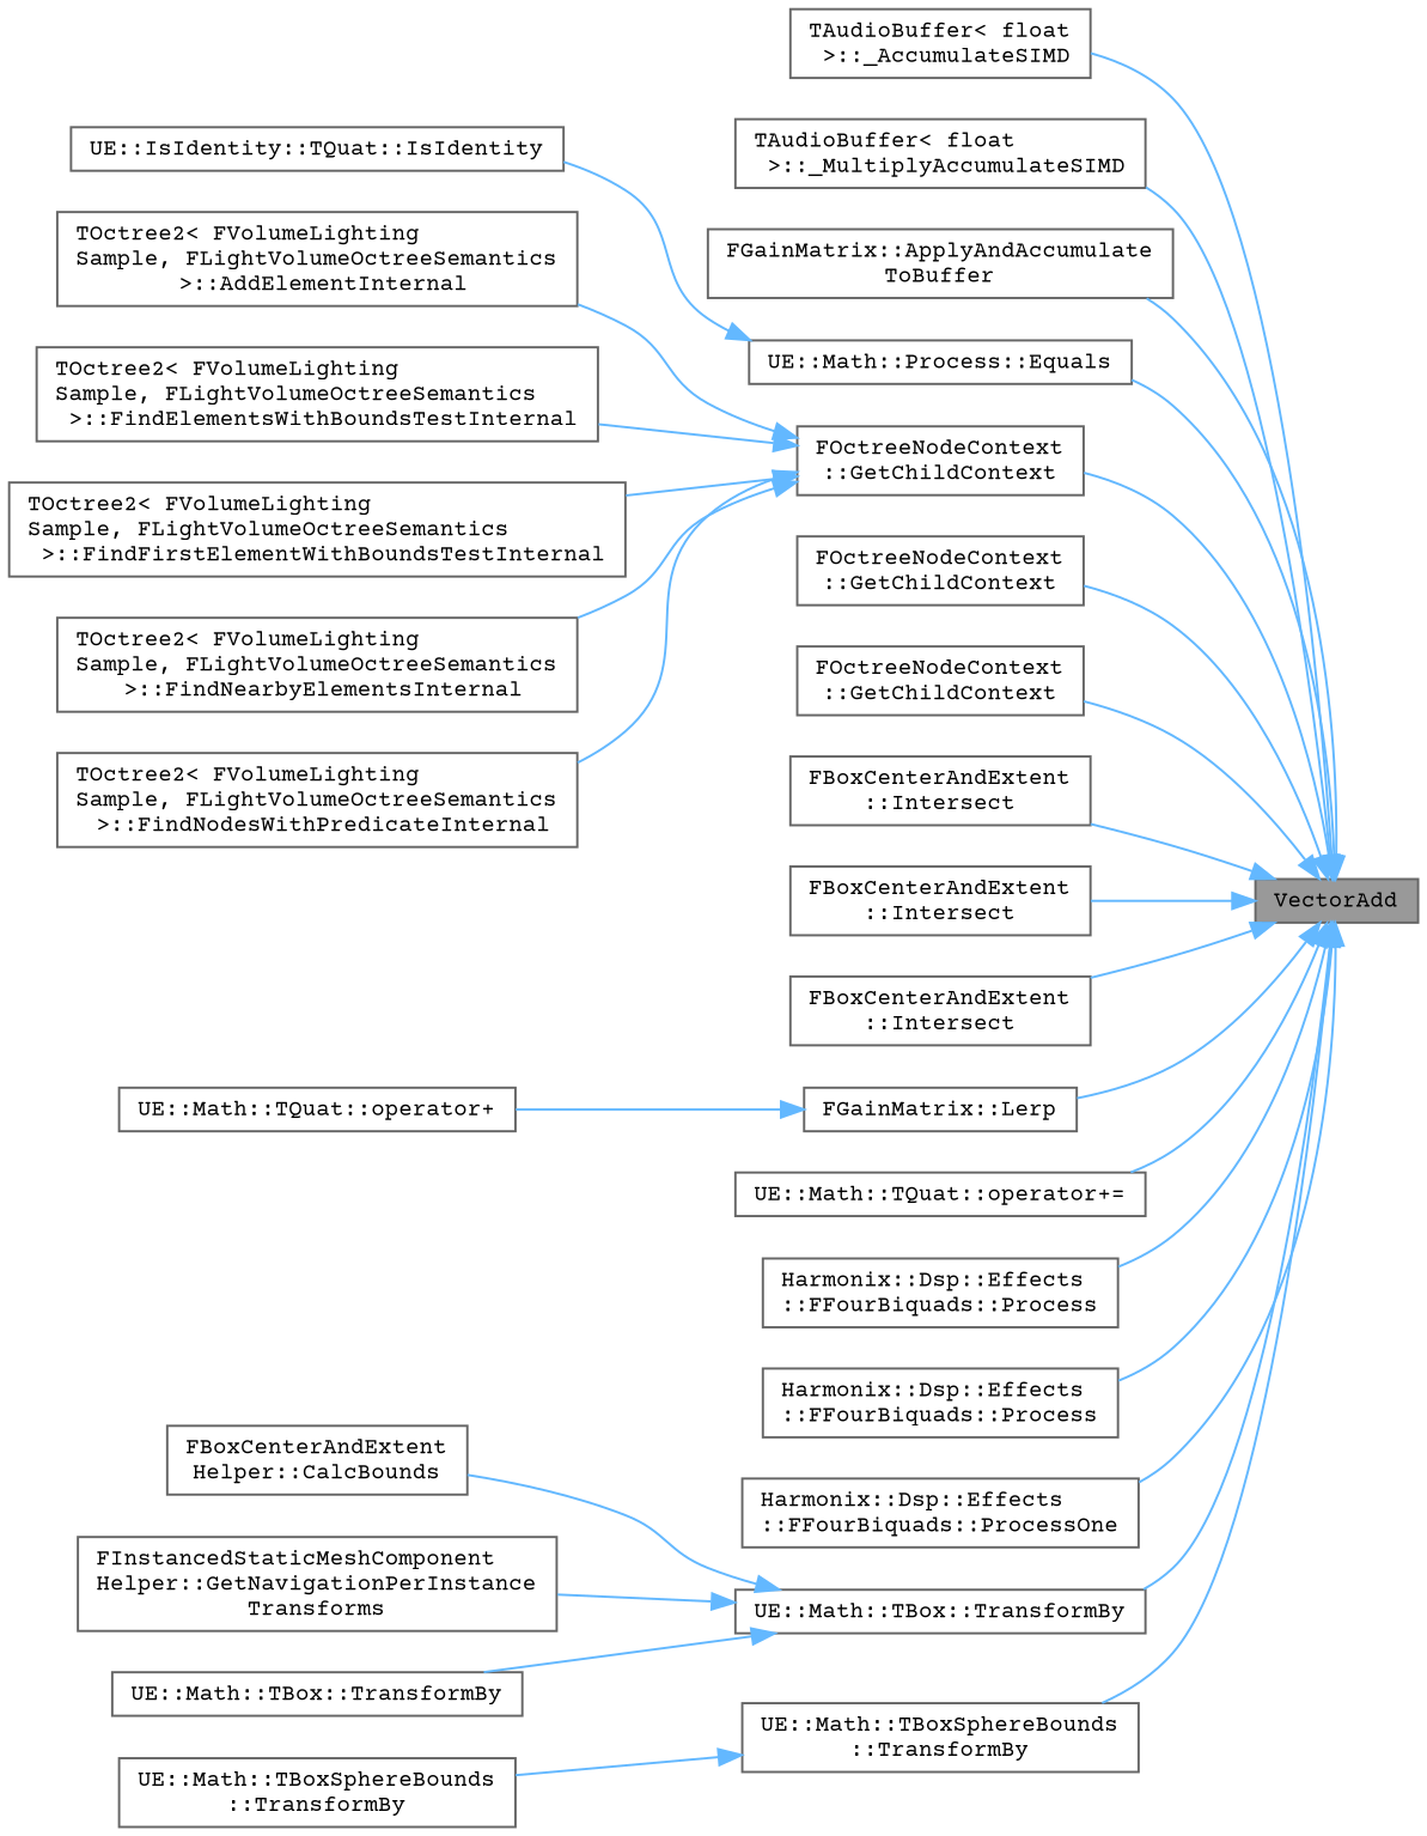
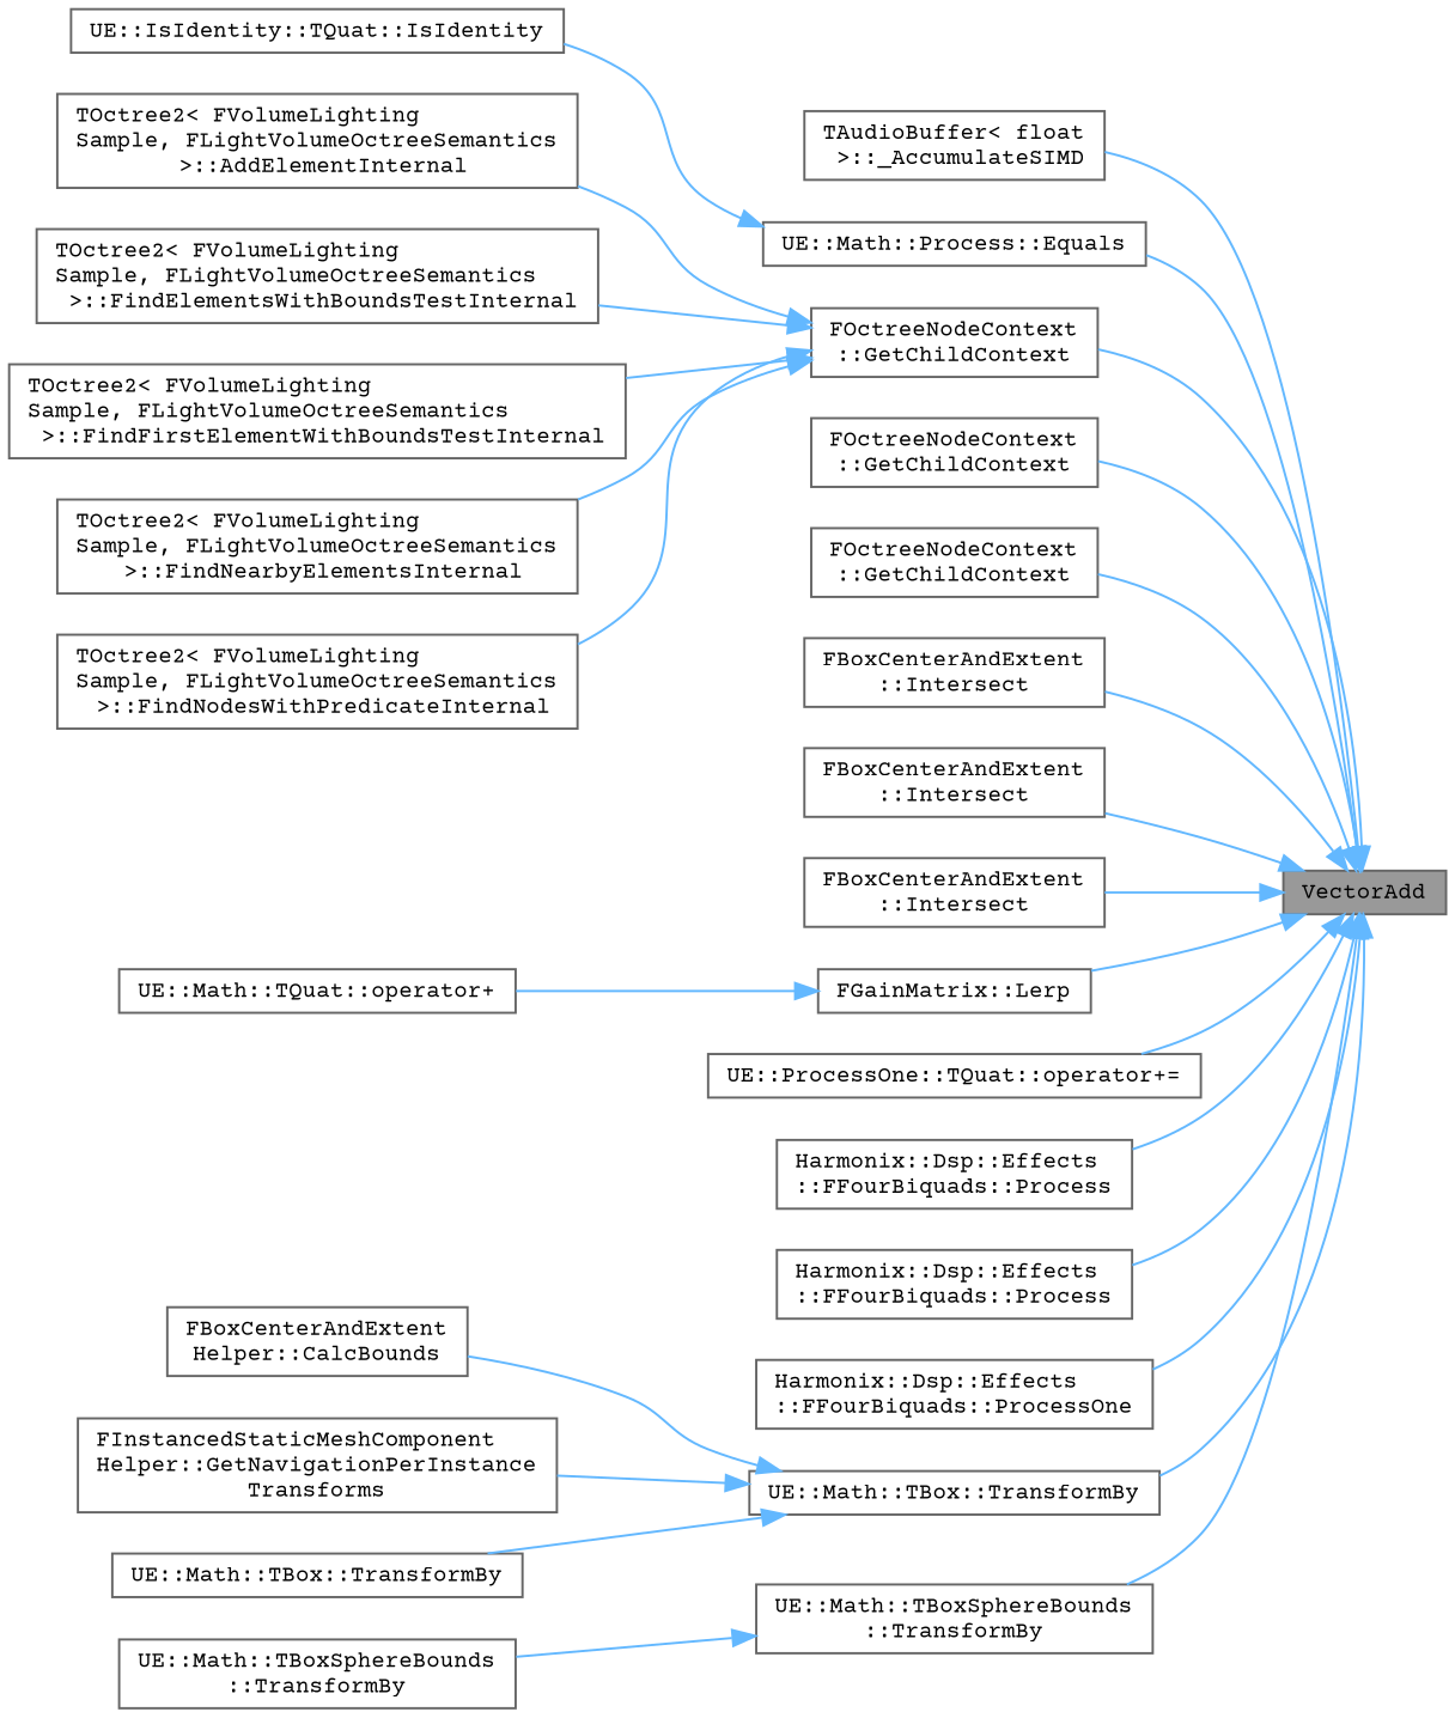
  digraph {
    fontname="Courier Prime"
    rankdir=RL
    node [color=grey40 fillcolor=white fontname="Courier Prime" fontsize=10 shape=box style=filled]
    edge [color=steelblue1 dir=back fontname="Courier Prime" fontsize=10 labelfontname=Helvetica labelfontsize=10 style=solid]
    n1 [color=gray40 fillcolor=grey60 fontcolor=black height=0.2 label=VectorAdd width=0.4]
    n2 [height=0.2 label="TAudioBuffer\< float\l \>::_AccumulateSIMD" width=0.4]
-   n3 [height=0.2 label="TAudioBuffer\< float\l \>::_MultiplyAccumulateSIMD" width=0.4]
-   n4 [height=0.2 label="FGainMatrix::ApplyAndAccumulate\lToBuffer" width=0.4]
    n5 [height=0.2 label="UE::Math::Process::Equals" width=0.4]
    n6 [height=0.2 label="FOctreeNodeContext\l::GetChildContext" width=0.4]
    n7 [height=0.2 label="FOctreeNodeContext\l::GetChildContext" width=0.4]
    n8 [height=0.2 label="FOctreeNodeContext\l::GetChildContext" width=0.4]
    n9 [height=0.2 label="FBoxCenterAndExtent\l::Intersect" width=0.4]
    n10 [height=0.2 label="FBoxCenterAndExtent\l::Intersect" width=0.4]
    n11 [height=0.2 label="FBoxCenterAndExtent\l::Intersect" width=0.4]
    n12 [height=0.2 label="FGainMatrix::Lerp" width=0.4]
-   n13 [height=0.2 label="UE::Math::TQuat::operator+=" width=0.4]
+   n13 [height=0.2 label="UE::ProcessOne::TQuat::operator+=" width=0.4]
    n14 [height=0.2 label="Harmonix::Dsp::Effects\l::FFourBiquads::Process" width=0.4]
    n15 [height=0.2 label="Harmonix::Dsp::Effects\l::FFourBiquads::Process" width=0.4]
    n16 [height=0.2 label="Harmonix::Dsp::Effects\l::FFourBiquads::ProcessOne" width=0.4]
    n17 [height=0.2 label="UE::Math::TBox::TransformBy" width=0.4]
    n18 [height=0.2 label="UE::Math::TBoxSphereBounds\l::TransformBy" width=0.4]
    n19 [height=0.2 label="UE::IsIdentity::TQuat::IsIdentity" width=0.4]
    n20 [height=0.2 label="TOctree2\< FVolumeLighting\lSample, FLightVolumeOctreeSemantics\l \>::AddElementInternal" width=0.4]
    n21 [height=0.2 label="TOctree2\< FVolumeLighting\lSample, FLightVolumeOctreeSemantics\l \>::FindElementsWithBoundsTestInternal" width=0.4]
    n22 [height=0.2 label="TOctree2\< FVolumeLighting\lSample, FLightVolumeOctreeSemantics\l \>::FindFirstElementWithBoundsTestInternal" width=0.4]
    n23 [height=0.2 label="TOctree2\< FVolumeLighting\lSample, FLightVolumeOctreeSemantics\l \>::FindNearbyElementsInternal" width=0.4]
    n24 [height=0.2 label="TOctree2\< FVolumeLighting\lSample, FLightVolumeOctreeSemantics\l \>::FindNodesWithPredicateInternal" width=0.4]
    n25 [height=0.2 label="UE::Math::TQuat::operator+" width=0.4]
    n26 [height=0.2 label="FBoxCenterAndExtent\lHelper::CalcBounds" width=0.4]
    n27 [height=0.2 label="FInstancedStaticMeshComponent\lHelper::GetNavigationPerInstance\lTransforms" width=0.4]
    n28 [height=0.2 label="UE::Math::TBox::TransformBy" width=0.4]
    n29 [height=0.2 label="UE::Math::TBoxSphereBounds\l::TransformBy" width=0.4]
    n1 -> n2
-   n1 -> n3
-   n1 -> n4
    n1 -> n5
    n1 -> n6
    n1 -> n7
    n1 -> n8
    n1 -> n9
    n1 -> n10
    n1 -> n11
    n1 -> n12
    n1 -> n13
    n1 -> n14
    n1 -> n15
    n1 -> n16
    n1 -> n17
    n1 -> n18
    n5 -> n19
    n6 -> n20
    n6 -> n21
    n6 -> n22
    n6 -> n23
    n6 -> n24
    n12 -> n25
    n17 -> n26
    n17 -> n27
    n17 -> n28
    n18 -> n29
  }
